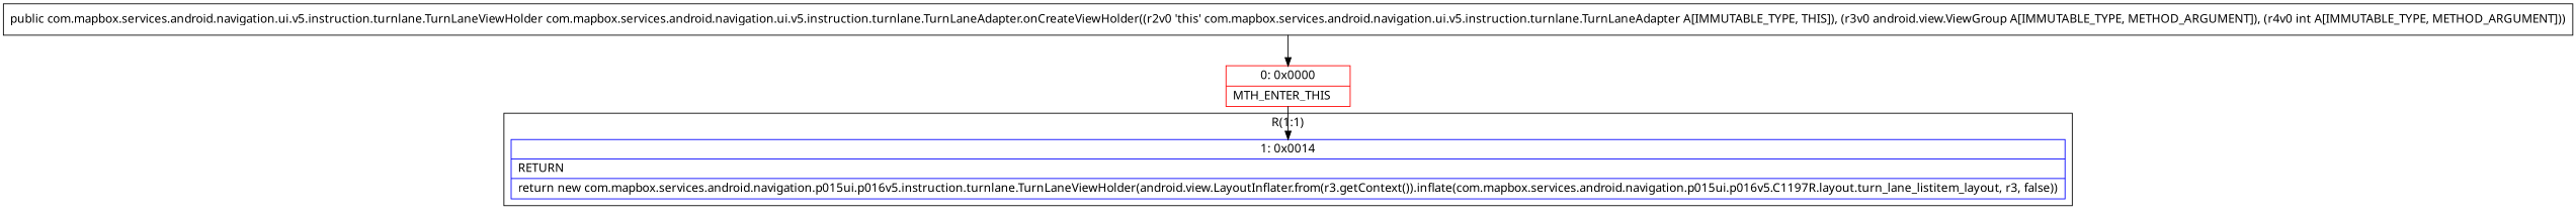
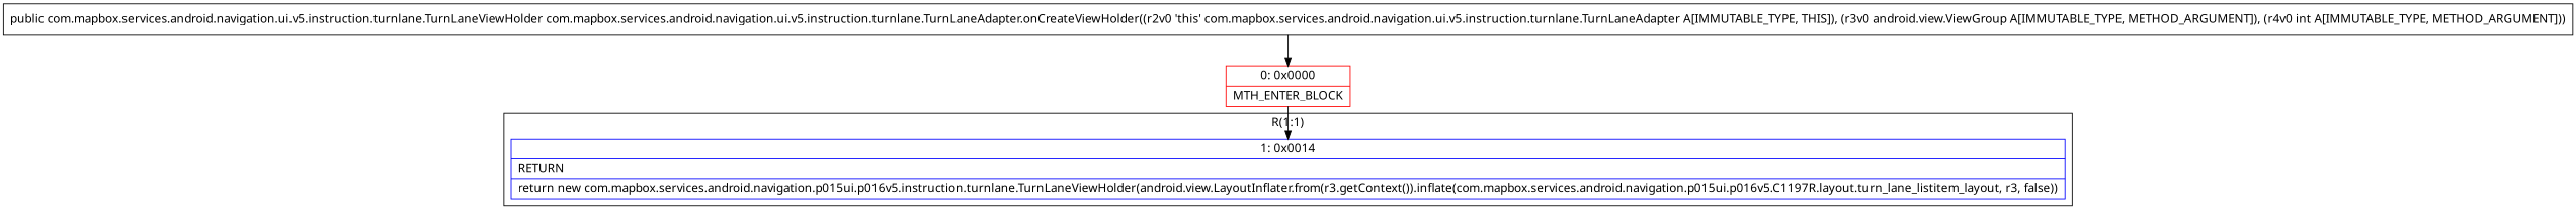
  digraph {
    fontname="Noto Sans"
    node [shape=record fontname="Noto Sans"]
    edge [fontname="Noto Sans"]
    n1 [color=blue label="{1\:\ 0x0014|RETURN\l|return new com.mapbox.services.android.navigation.p015ui.p016v5.instruction.turnlane.TurnLaneViewHolder(android.view.LayoutInflater.from(r3.getContext()).inflate(com.mapbox.services.android.navigation.p015ui.p016v5.C1197R.layout.turn_lane_listitem_layout, r3, false))\l}"]
-   n2 [color=red label="{0\:\ 0x0000|MTH_ENTER_THIS\l}"]
+   n2 [color=red label="{0\:\ 0x0000|MTH_ENTER_BLOCK\l}"]
    n3 [label="{public com.mapbox.services.android.navigation.ui.v5.instruction.turnlane.TurnLaneViewHolder com.mapbox.services.android.navigation.ui.v5.instruction.turnlane.TurnLaneAdapter.onCreateViewHolder((r2v0 'this' com.mapbox.services.android.navigation.ui.v5.instruction.turnlane.TurnLaneAdapter A[IMMUTABLE_TYPE, THIS]), (r3v0 android.view.ViewGroup A[IMMUTABLE_TYPE, METHOD_ARGUMENT]), (r4v0 int A[IMMUTABLE_TYPE, METHOD_ARGUMENT])) }"]
    subgraph cluster_1 {
      label="R(1:1)"
      n1
    }
    n2 -> n1
    n3 -> n2
  }
